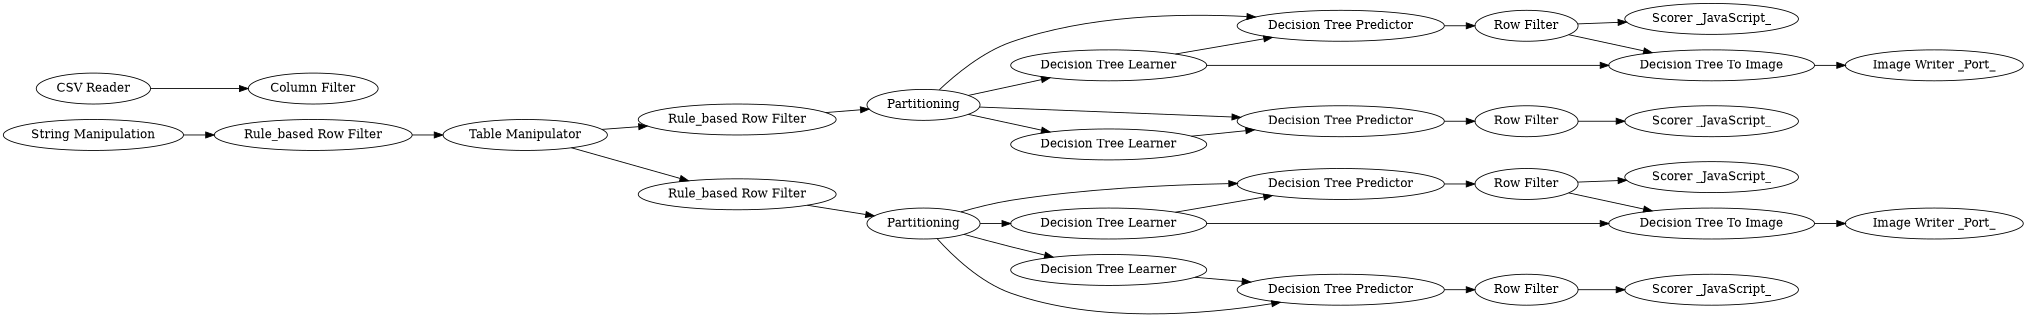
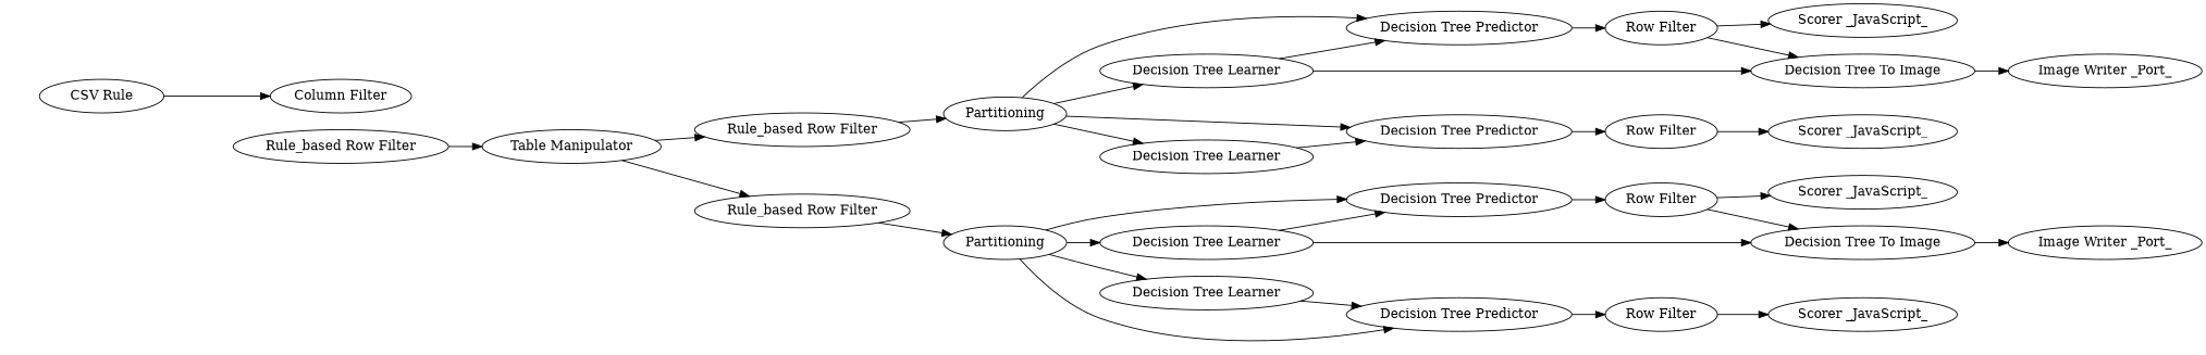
  digraph {
    rankdir=LR
    n1 [label=Partitioning]
    n2 [label="Decision Tree Learner"]
    n3 [label="Decision Tree Predictor"]
    n4 [label="Decision Tree Predictor"]
    n5 [label="Decision Tree Learner"]
    n6 [label="Decision Tree To Image"]
    n7 [label="Row Filter"]
    n8 [label="Row Filter"]
    n9 [label="Image Writer _Port_"]
    n10 [label="Scorer _JavaScript_"]
    n11 [label="Column Filter"]
-   n12 [label="String Manipulation"]
    n13 [label="Rule_based Row Filter"]
    n14 [label="Table Manipulator"]
    n15 [label="Rule_based Row Filter"]
    n16 [label="Rule_based Row Filter"]
-   n17 [label="CSV Reader"]
+   n17 [label="CSV Rule"]
    n18 [label="Scorer _JavaScript_"]
    n19 [label=Partitioning]
    n20 [label="Decision Tree Predictor"]
    n21 [label="Decision Tree Predictor"]
    n22 [label="Decision Tree Learner"]
    n23 [label="Decision Tree Learner"]
    n24 [label="Row Filter"]
    n25 [label="Scorer _JavaScript_"]
    n26 [label="Decision Tree To Image"]
    n27 [label="Image Writer _Port_"]
    n28 [label="Scorer _JavaScript_"]
    n29 [label="Row Filter"]
    n1 -> n2
    n1 -> n3
    n1 -> n4
    n1 -> n5
    n2 -> n3
    n2 -> n6
    n3 -> n7
    n4 -> n8
    n5 -> n4
    n6 -> n9
    n7 -> n6
    n7 -> n10
    n8 -> n18
-   n12 -> n13
    n13 -> n14
    n14 -> n15
    n14 -> n16
    n15 -> n1
    n16 -> n19
    n17 -> n11
    n19 -> n20
    n19 -> n21
    n19 -> n22
    n19 -> n23
    n20 -> n24
    n21 -> n29
    n22 -> n21
    n23 -> n20
    n23 -> n26
    n24 -> n25
    n24 -> n26
    n26 -> n27
    n29 -> n28
  }
